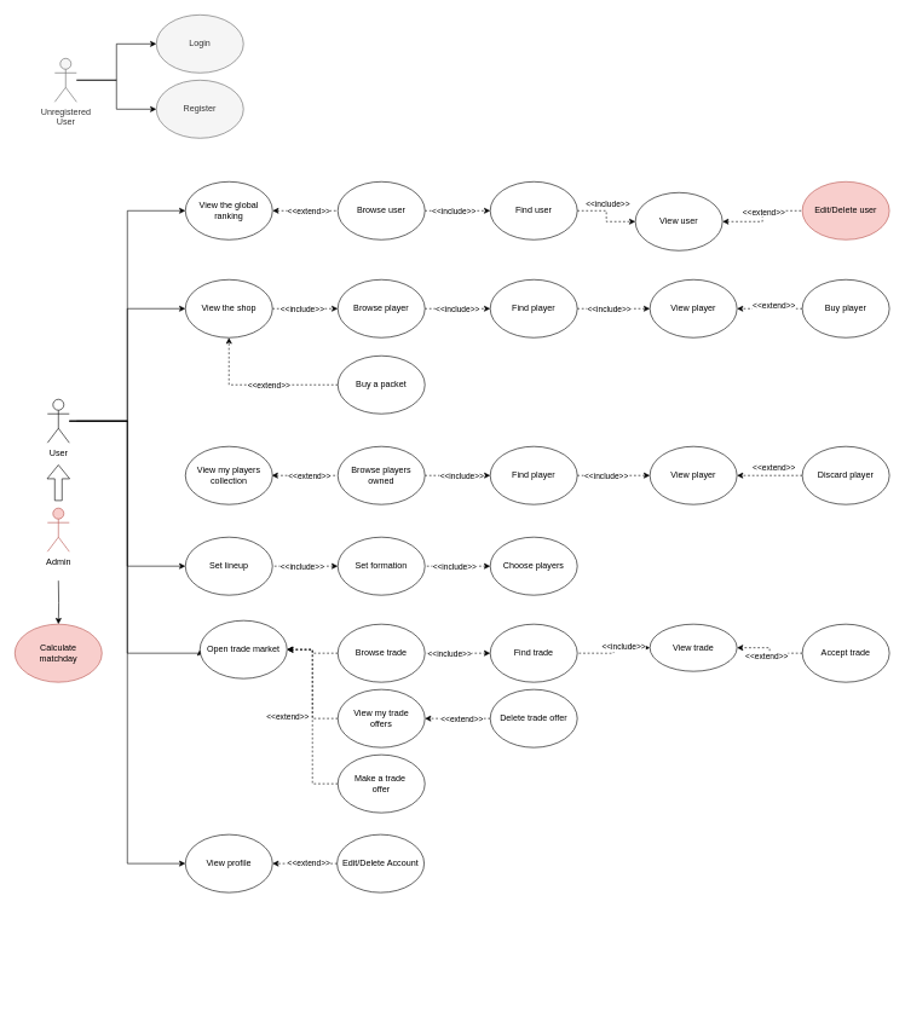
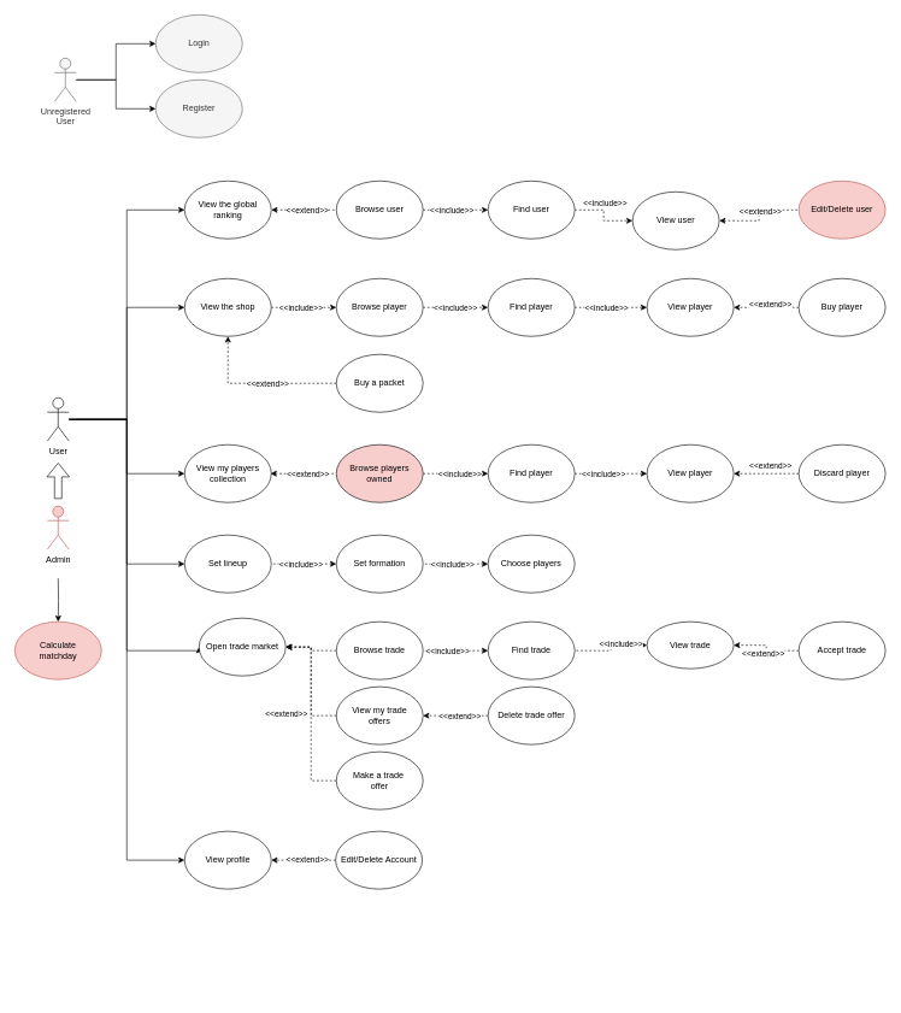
  <mxCell id="0" />
  <mxCell id="1" parent="0" />
  <mxCell id="2" style="edgeStyle=orthogonalEdgeStyle;rounded=0;orthogonalLoop=1;jettySize=auto;html=1;entryX=0;entryY=0.5;entryDx=0;entryDy=0;" parent="1" source="4" target="5" edge="1"><mxGeometry relative="1" as="geometry" /></mxCell>
  <mxCell id="3" style="edgeStyle=orthogonalEdgeStyle;rounded=0;orthogonalLoop=1;jettySize=auto;html=1;entryX=0;entryY=0.5;entryDx=0;entryDy=0;" parent="1" source="4" target="6" edge="1"><mxGeometry relative="1" as="geometry" /></mxCell>
  <mxCell id="4" value="Unregistered&lt;br&gt;User" style="shape=umlActor;verticalLabelPosition=bottom;verticalAlign=top;html=1;outlineConnect=0;fillColor=#f5f5f5;strokeColor=#666666;fontColor=#333333;" parent="1" vertex="1"><mxGeometry x="75" y="80" width="30" height="60" as="geometry" /></mxCell>
  <mxCell id="5" value="Login" style="ellipse;whiteSpace=wrap;html=1;fillColor=#f5f5f5;strokeColor=#666666;fontColor=#333333;" parent="1" vertex="1"><mxGeometry x="215" y="20" width="120" height="80" as="geometry" /></mxCell>
  <mxCell id="6" value="Register" style="ellipse;whiteSpace=wrap;html=1;fillColor=#f5f5f5;strokeColor=#666666;fontColor=#333333;" parent="1" vertex="1"><mxGeometry x="215" y="110" width="120" height="80" as="geometry" /></mxCell>
  <mxCell id="7" style="edgeStyle=orthogonalEdgeStyle;rounded=0;orthogonalLoop=1;jettySize=auto;html=1;entryX=0;entryY=0.5;entryDx=0;entryDy=0;" parent="1" source="13" target="16" edge="1"><mxGeometry relative="1" as="geometry" /></mxCell>
  <mxCell id="8" style="edgeStyle=orthogonalEdgeStyle;rounded=0;orthogonalLoop=1;jettySize=auto;html=1;entryX=0;entryY=0.5;entryDx=0;entryDy=0;startArrow=none;startFill=0;endArrow=classic;endFill=1;" parent="1" source="13" target="32" edge="1"><mxGeometry relative="1" as="geometry" /></mxCell>
+ <mxCell id="9" style="edgeStyle=orthogonalEdgeStyle;rounded=0;orthogonalLoop=1;jettySize=auto;html=1;entryX=0;entryY=0.5;entryDx=0;entryDy=0;startArrow=none;startFill=0;endArrow=classic;endFill=1;" parent="1" source="13" target="48" edge="1"><mxGeometry relative="1" as="geometry" /></mxCell>
  <mxCell id="10" style="edgeStyle=orthogonalEdgeStyle;rounded=0;orthogonalLoop=1;jettySize=auto;html=1;entryX=0;entryY=0.5;entryDx=0;entryDy=0;startArrow=none;startFill=0;endArrow=classic;endFill=1;" parent="1" source="13" target="56" edge="1"><mxGeometry relative="1" as="geometry" /></mxCell>
  <mxCell id="11" style="edgeStyle=orthogonalEdgeStyle;rounded=0;orthogonalLoop=1;jettySize=auto;html=1;entryX=0;entryY=0.5;entryDx=0;entryDy=0;startArrow=none;startFill=0;endArrow=classic;endFill=1;" parent="1" target="63" edge="1"><mxGeometry relative="1" as="geometry"><mxPoint x="105" y="580" as="sourcePoint" /><Array as="points"><mxPoint x="175" y="580" /><mxPoint x="175" y="900" /></Array></mxGeometry></mxCell>
  <mxCell id="12" style="edgeStyle=orthogonalEdgeStyle;rounded=0;orthogonalLoop=1;jettySize=auto;html=1;entryX=0;entryY=0.5;entryDx=0;entryDy=0;startArrow=none;startFill=0;endArrow=classic;endFill=1;" parent="1" source="13" target="77" edge="1"><mxGeometry relative="1" as="geometry" /></mxCell>
  <mxCell id="13" value="User" style="shape=umlActor;verticalLabelPosition=bottom;verticalAlign=top;html=1;outlineConnect=0;" parent="1" vertex="1"><mxGeometry x="65" y="550" width="30" height="60" as="geometry" /></mxCell>
  <mxCell id="14" style="edgeStyle=orthogonalEdgeStyle;rounded=0;orthogonalLoop=1;jettySize=auto;html=1;entryX=0;entryY=0.5;entryDx=0;entryDy=0;dashed=1;endArrow=none;endFill=0;startArrow=classic;startFill=1;" parent="1" source="16" target="19" edge="1"><mxGeometry relative="1" as="geometry" /></mxCell>
  <mxCell id="15" value="&amp;lt;&amp;lt;extend&amp;gt;&amp;gt;" style="edgeLabel;html=1;align=center;verticalAlign=middle;resizable=0;points=[];" parent="14" vertex="1" connectable="0"><mxGeometry x="-0.371" y="1" relative="1" as="geometry"><mxPoint x="21.72" y="1" as="offset" /></mxGeometry></mxCell>
  <mxCell id="16" value="View the global ranking" style="ellipse;whiteSpace=wrap;html=1;" parent="1" vertex="1"><mxGeometry x="255" y="250" width="120" height="80" as="geometry" /></mxCell>
  <mxCell id="17" style="edgeStyle=orthogonalEdgeStyle;rounded=0;orthogonalLoop=1;jettySize=auto;html=1;entryX=0;entryY=0.5;entryDx=0;entryDy=0;dashed=1;startArrow=none;startFill=0;endArrow=classic;endFill=1;" parent="1" source="19" target="25" edge="1"><mxGeometry relative="1" as="geometry" /></mxCell>
  <mxCell id="18" value="&amp;lt;&amp;lt;include&amp;gt;&amp;gt;" style="edgeLabel;html=1;align=center;verticalAlign=middle;resizable=0;points=[];" parent="17" vertex="1" connectable="0"><mxGeometry x="-0.194" y="-1" relative="1" as="geometry"><mxPoint x="3.45" y="-1" as="offset" /></mxGeometry></mxCell>
  <mxCell id="19" value="Browse user" style="ellipse;whiteSpace=wrap;html=1;" parent="1" vertex="1"><mxGeometry x="465" y="250" width="120" height="80" as="geometry" /></mxCell>
  <mxCell id="20" style="edgeStyle=orthogonalEdgeStyle;rounded=0;orthogonalLoop=1;jettySize=auto;html=1;entryX=0;entryY=0.5;entryDx=0;entryDy=0;dashed=1;startArrow=classic;startFill=1;endArrow=none;endFill=0;" parent="1" source="22" target="26" edge="1"><mxGeometry relative="1" as="geometry" /></mxCell>
  <mxCell id="21" value="&amp;lt;&amp;lt;extend&amp;gt;&amp;gt;" style="edgeLabel;html=1;align=center;verticalAlign=middle;resizable=0;points=[];" parent="20" vertex="1" connectable="0"><mxGeometry x="0.132" y="-1" relative="1" as="geometry"><mxPoint as="offset" /></mxGeometry></mxCell>
  <mxCell id="22" value="View user" style="ellipse;whiteSpace=wrap;html=1;" parent="1" vertex="1"><mxGeometry x="875" y="265" width="120" height="80" as="geometry" /></mxCell>
  <mxCell id="23" style="edgeStyle=orthogonalEdgeStyle;rounded=0;orthogonalLoop=1;jettySize=auto;html=1;exitX=1;exitY=0.5;exitDx=0;exitDy=0;entryX=0;entryY=0.5;entryDx=0;entryDy=0;dashed=1;startArrow=none;startFill=0;endArrow=classic;endFill=1;" parent="1" source="25" target="22" edge="1"><mxGeometry relative="1" as="geometry" /></mxCell>
  <mxCell id="24" value="&amp;lt;&amp;lt;include&amp;gt;&amp;gt;" style="edgeLabel;html=1;align=center;verticalAlign=middle;resizable=0;points=[];" parent="23" vertex="1" connectable="0"><mxGeometry x="-0.233" y="1" relative="1" as="geometry"><mxPoint x="5" y="-9" as="offset" /></mxGeometry></mxCell>
  <mxCell id="25" value="Find user" style="ellipse;whiteSpace=wrap;html=1;" parent="1" vertex="1"><mxGeometry x="675" y="250" width="120" height="80" as="geometry" /></mxCell>
  <mxCell id="26" value="Edit/Delete user" style="ellipse;whiteSpace=wrap;html=1;fillColor=#f8cecc;strokeColor=#b85450;" parent="1" vertex="1"><mxGeometry x="1105" y="250" width="120" height="80" as="geometry" /></mxCell>
  <mxCell id="27" style="edgeStyle=orthogonalEdgeStyle;rounded=0;orthogonalLoop=1;jettySize=auto;html=1;startArrow=none;startFill=0;endArrow=classicThin;endFill=0;shape=flexArrow;" parent="1" edge="1"><mxGeometry relative="1" as="geometry"><mxPoint x="80" y="690" as="sourcePoint" /><mxPoint x="80" y="640" as="targetPoint" /></mxGeometry></mxCell>
  <mxCell id="28" style="edgeStyle=orthogonalEdgeStyle;rounded=0;orthogonalLoop=1;jettySize=auto;html=1;entryX=0.5;entryY=0;entryDx=0;entryDy=0;startArrow=none;startFill=0;endArrow=classic;endFill=1;" parent="1" target="84" edge="1"><mxGeometry relative="1" as="geometry"><mxPoint x="80" y="800" as="sourcePoint" /></mxGeometry></mxCell>
  <mxCell id="29" value="Admin" style="shape=umlActor;verticalLabelPosition=bottom;verticalAlign=top;html=1;outlineConnect=0;fillColor=#f8cecc;strokeColor=#b85450;" parent="1" vertex="1"><mxGeometry x="65" y="700" width="30" height="60" as="geometry" /></mxCell>
  <mxCell id="30" style="edgeStyle=orthogonalEdgeStyle;rounded=0;orthogonalLoop=1;jettySize=auto;html=1;entryX=0;entryY=0.5;entryDx=0;entryDy=0;dashed=1;startArrow=none;startFill=0;endArrow=classic;endFill=1;" parent="1" source="32" target="38" edge="1"><mxGeometry relative="1" as="geometry" /></mxCell>
  <mxCell id="31" value="&amp;lt;&amp;lt;include&amp;gt;&amp;gt;" style="edgeLabel;html=1;align=center;verticalAlign=middle;resizable=0;points=[];" parent="30" vertex="1" connectable="0"><mxGeometry x="-0.23" y="1" relative="1" as="geometry"><mxPoint x="5.52" y="1" as="offset" /></mxGeometry></mxCell>
  <mxCell id="32" value="View the shop" style="ellipse;whiteSpace=wrap;html=1;" parent="1" vertex="1"><mxGeometry x="255" y="385" width="120" height="80" as="geometry" /></mxCell>
  <mxCell id="33" style="edgeStyle=orthogonalEdgeStyle;rounded=0;orthogonalLoop=1;jettySize=auto;html=1;entryX=0.5;entryY=1;entryDx=0;entryDy=0;startArrow=none;startFill=0;endArrow=classic;endFill=1;dashed=1;exitX=0;exitY=0.5;exitDx=0;exitDy=0;" parent="1" source="35" target="32" edge="1"><mxGeometry relative="1" as="geometry" /></mxCell>
  <mxCell id="34" value="&amp;lt;&amp;lt;extend&amp;gt;&amp;gt;" style="edgeLabel;html=1;align=center;verticalAlign=middle;resizable=0;points=[];" parent="33" vertex="1" connectable="0"><mxGeometry x="0.256" y="1" relative="1" as="geometry"><mxPoint x="39.71" y="-1.0" as="offset" /></mxGeometry></mxCell>
  <mxCell id="35" value="Buy a packet" style="ellipse;whiteSpace=wrap;html=1;" parent="1" vertex="1"><mxGeometry x="465" y="490" width="120" height="80" as="geometry" /></mxCell>
  <mxCell id="36" style="edgeStyle=orthogonalEdgeStyle;rounded=0;orthogonalLoop=1;jettySize=auto;html=1;entryX=0;entryY=0.5;entryDx=0;entryDy=0;dashed=1;startArrow=none;startFill=0;endArrow=classic;endFill=1;" parent="1" source="38" target="41" edge="1"><mxGeometry relative="1" as="geometry" /></mxCell>
  <mxCell id="37" value="&amp;lt;&amp;lt;include&amp;gt;&amp;gt;" style="edgeLabel;html=1;align=center;verticalAlign=middle;resizable=0;points=[];" parent="36" vertex="1" connectable="0"><mxGeometry x="0.257" y="1" relative="1" as="geometry"><mxPoint x="-12.86" y="1" as="offset" /></mxGeometry></mxCell>
  <mxCell id="38" value="Browse player" style="ellipse;whiteSpace=wrap;html=1;" parent="1" vertex="1"><mxGeometry x="465" y="385" width="120" height="80" as="geometry" /></mxCell>
  <mxCell id="39" style="edgeStyle=orthogonalEdgeStyle;rounded=0;orthogonalLoop=1;jettySize=auto;html=1;dashed=1;startArrow=none;startFill=0;endArrow=classic;endFill=1;" parent="1" source="41" target="42" edge="1"><mxGeometry relative="1" as="geometry" /></mxCell>
  <mxCell id="40" value="&amp;lt;&amp;lt;include&amp;gt;&amp;gt;" style="edgeLabel;html=1;align=center;verticalAlign=middle;resizable=0;points=[];" parent="39" vertex="1" connectable="0"><mxGeometry x="-0.386" y="1" relative="1" as="geometry"><mxPoint x="12.38" y="1" as="offset" /></mxGeometry></mxCell>
  <mxCell id="41" value="Find player" style="ellipse;whiteSpace=wrap;html=1;" parent="1" vertex="1"><mxGeometry x="675" y="385" width="120" height="80" as="geometry" /></mxCell>
  <mxCell id="42" value="View player" style="ellipse;whiteSpace=wrap;html=1;" parent="1" vertex="1"><mxGeometry x="895" y="385" width="120" height="80" as="geometry" /></mxCell>
  <mxCell id="43" style="edgeStyle=orthogonalEdgeStyle;rounded=0;orthogonalLoop=1;jettySize=auto;html=1;entryX=1;entryY=0.5;entryDx=0;entryDy=0;dashed=1;startArrow=none;startFill=0;endArrow=classic;endFill=1;" parent="1" source="45" target="42" edge="1"><mxGeometry relative="1" as="geometry" /></mxCell>
  <mxCell id="44" value="&amp;lt;&amp;lt;extend&amp;gt;&amp;gt;" style="edgeLabel;html=1;align=center;verticalAlign=middle;resizable=0;points=[];" parent="43" vertex="1" connectable="0"><mxGeometry x="0.261" relative="1" as="geometry"><mxPoint x="17.14" y="-5.0" as="offset" /></mxGeometry></mxCell>
  <mxCell id="45" value="Buy player" style="ellipse;whiteSpace=wrap;html=1;" parent="1" vertex="1"><mxGeometry x="1105" y="385" width="120" height="80" as="geometry" /></mxCell>
  <mxCell id="46" style="edgeStyle=orthogonalEdgeStyle;rounded=0;orthogonalLoop=1;jettySize=auto;html=1;entryX=0;entryY=0.5;entryDx=0;entryDy=0;startArrow=classic;startFill=1;endArrow=none;endFill=0;dashed=1;" parent="1" edge="1"><mxGeometry relative="1" as="geometry"><mxPoint x="374" y="655" as="sourcePoint" /><mxPoint x="464" y="655" as="targetPoint" /></mxGeometry></mxCell>
  <mxCell id="47" value="&amp;lt;&amp;lt;extend&amp;gt;&amp;gt;" style="edgeLabel;html=1;align=center;verticalAlign=middle;resizable=0;points=[];" parent="46" vertex="1" connectable="0"><mxGeometry x="-0.289" y="3" relative="1" as="geometry"><mxPoint x="19.24" y="3" as="offset" /></mxGeometry></mxCell>
  <mxCell id="48" value="View my players&lt;br&gt;collection" style="ellipse;whiteSpace=wrap;html=1;" parent="1" vertex="1"><mxGeometry x="255" y="615" width="120" height="80" as="geometry" /></mxCell>
  <mxCell id="49" value="" style="edgeStyle=orthogonalEdgeStyle;rounded=0;orthogonalLoop=1;jettySize=auto;html=1;dashed=1;startArrow=none;startFill=0;endArrow=classic;endFill=1;" parent="1" source="51" target="54" edge="1"><mxGeometry relative="1" as="geometry" /></mxCell>
  <mxCell id="50" value="&amp;lt;&amp;lt;include&amp;gt;&amp;gt;" style="edgeLabel;html=1;align=center;verticalAlign=middle;resizable=0;points=[];" parent="49" vertex="1" connectable="0"><mxGeometry x="-0.213" y="-1" relative="1" as="geometry"><mxPoint x="15" y="-1" as="offset" /></mxGeometry></mxCell>
- <mxCell id="51" value="Browse players&lt;br&gt;owned" style="ellipse;whiteSpace=wrap;html=1;" parent="1" vertex="1"><mxGeometry x="465" y="615" width="120" height="80" as="geometry" /></mxCell>
+ <mxCell id="51" value="Browse players&lt;br&gt;owned" style="ellipse;whiteSpace=wrap;html=1;fillColor=#f8cecc;" parent="1" vertex="1"><mxGeometry x="465" y="615" width="120" height="80" as="geometry" /></mxCell>
  <mxCell id="52" style="edgeStyle=orthogonalEdgeStyle;rounded=0;orthogonalLoop=1;jettySize=auto;html=1;dashed=1;startArrow=none;startFill=0;endArrow=classic;endFill=1;" parent="1" source="54" target="55" edge="1"><mxGeometry relative="1" as="geometry" /></mxCell>
  <mxCell id="53" value="&amp;lt;&amp;lt;include&amp;gt;&amp;gt;" style="edgeLabel;html=1;align=center;verticalAlign=middle;resizable=0;points=[];" parent="52" vertex="1" connectable="0"><mxGeometry x="-0.386" y="1" relative="1" as="geometry"><mxPoint x="8" y="1" as="offset" /></mxGeometry></mxCell>
  <mxCell id="54" value="Find player" style="ellipse;whiteSpace=wrap;html=1;" parent="1" vertex="1"><mxGeometry x="675" y="615" width="120" height="80" as="geometry" /></mxCell>
  <mxCell id="55" value="View player" style="ellipse;whiteSpace=wrap;html=1;" parent="1" vertex="1"><mxGeometry x="895" y="615" width="120" height="80" as="geometry" /></mxCell>
  <mxCell id="56" value="Set lineup" style="ellipse;whiteSpace=wrap;html=1;" parent="1" vertex="1"><mxGeometry x="255" y="740" width="120" height="80" as="geometry" /></mxCell>
  <mxCell id="57" style="edgeStyle=orthogonalEdgeStyle;rounded=0;orthogonalLoop=1;jettySize=auto;html=1;entryX=1;entryY=0.5;entryDx=0;entryDy=0;startArrow=classic;startFill=1;endArrow=none;endFill=0;dashed=1;" parent="1" source="59" target="56" edge="1"><mxGeometry relative="1" as="geometry" /></mxCell>
  <mxCell id="58" value="&amp;lt;&amp;lt;include&amp;gt;&amp;gt;" style="edgeLabel;html=1;align=center;verticalAlign=middle;resizable=0;points=[];" parent="57" vertex="1" connectable="0"><mxGeometry x="0.251" y="-1" relative="1" as="geometry"><mxPoint x="6.55" y="1" as="offset" /></mxGeometry></mxCell>
  <mxCell id="59" value="Set formation" style="ellipse;whiteSpace=wrap;html=1;" parent="1" vertex="1"><mxGeometry x="465" y="740" width="120" height="80" as="geometry" /></mxCell>
  <mxCell id="60" style="edgeStyle=orthogonalEdgeStyle;rounded=0;orthogonalLoop=1;jettySize=auto;html=1;entryX=1;entryY=0.5;entryDx=0;entryDy=0;dashed=1;startArrow=classic;startFill=1;endArrow=none;endFill=0;" parent="1" source="62" target="59" edge="1"><mxGeometry relative="1" as="geometry" /></mxCell>
  <mxCell id="61" value="&amp;lt;&amp;lt;include&amp;gt;&amp;gt;" style="edgeLabel;html=1;align=center;verticalAlign=middle;resizable=0;points=[];" parent="60" vertex="1" connectable="0"><mxGeometry x="0.302" y="-2" relative="1" as="geometry"><mxPoint x="9.0" y="2" as="offset" /></mxGeometry></mxCell>
  <mxCell id="62" value="Choose players" style="ellipse;whiteSpace=wrap;html=1;" parent="1" vertex="1"><mxGeometry x="675" y="740" width="120" height="80" as="geometry" /></mxCell>
  <mxCell id="63" value="Open trade market" style="ellipse;whiteSpace=wrap;html=1;" parent="1" vertex="1"><mxGeometry x="275" y="855" width="120" height="80" as="geometry" /></mxCell>
  <mxCell id="64" style="edgeStyle=orthogonalEdgeStyle;rounded=0;orthogonalLoop=1;jettySize=auto;html=1;entryX=1;entryY=0.5;entryDx=0;entryDy=0;startArrow=none;startFill=0;endArrow=classic;endFill=1;dashed=1;" parent="1" source="65" target="63" edge="1"><mxGeometry relative="1" as="geometry" /></mxCell>
  <mxCell id="65" value="Browse trade" style="ellipse;whiteSpace=wrap;html=1;" parent="1" vertex="1"><mxGeometry x="465" y="860" width="120" height="80" as="geometry" /></mxCell>
  <mxCell id="66" style="edgeStyle=orthogonalEdgeStyle;rounded=0;orthogonalLoop=1;jettySize=auto;html=1;exitX=0;exitY=0.5;exitDx=0;exitDy=0;dashed=1;startArrow=classic;startFill=1;endArrow=none;endFill=0;" parent="1" source="68" target="73" edge="1"><mxGeometry relative="1" as="geometry" /></mxCell>
  <mxCell id="67" value="&amp;lt;&amp;lt;include&amp;gt;&amp;gt;" style="edgeLabel;html=1;align=center;verticalAlign=middle;resizable=0;points=[];" parent="66" vertex="1" connectable="0"><mxGeometry x="-0.313" y="-1" relative="1" as="geometry"><mxPoint as="offset" /></mxGeometry></mxCell>
  <mxCell id="68" value="View trade" style="ellipse;whiteSpace=wrap;html=1;" parent="1" vertex="1"><mxGeometry x="895" y="860" width="120" height="65" as="geometry" /></mxCell>
  <mxCell id="69" style="edgeStyle=orthogonalEdgeStyle;rounded=0;orthogonalLoop=1;jettySize=auto;html=1;entryX=1;entryY=0.5;entryDx=0;entryDy=0;dashed=1;startArrow=none;startFill=0;endArrow=classic;endFill=1;" parent="1" source="70" target="68" edge="1"><mxGeometry relative="1" as="geometry" /></mxCell>
  <mxCell id="70" value="Accept trade" style="ellipse;whiteSpace=wrap;html=1;" parent="1" vertex="1"><mxGeometry x="1105" y="860" width="120" height="80" as="geometry" /></mxCell>
  <mxCell id="71" style="edgeStyle=orthogonalEdgeStyle;rounded=0;orthogonalLoop=1;jettySize=auto;html=1;exitX=0;exitY=0.5;exitDx=0;exitDy=0;entryX=1;entryY=0.5;entryDx=0;entryDy=0;startArrow=classic;startFill=1;endArrow=none;endFill=0;dashed=1;" parent="1" source="73" target="65" edge="1"><mxGeometry relative="1" as="geometry" /></mxCell>
  <mxCell id="72" value="&amp;lt;&amp;lt;include&amp;gt;&amp;gt;" style="edgeLabel;html=1;align=center;verticalAlign=middle;resizable=0;points=[];" parent="71" vertex="1" connectable="0"><mxGeometry x="0.276" relative="1" as="geometry"><mxPoint as="offset" /></mxGeometry></mxCell>
  <mxCell id="73" value="Find trade" style="ellipse;whiteSpace=wrap;html=1;" parent="1" vertex="1"><mxGeometry x="675" y="860" width="120" height="80" as="geometry" /></mxCell>
  <mxCell id="74" style="edgeStyle=orthogonalEdgeStyle;rounded=0;orthogonalLoop=1;jettySize=auto;html=1;dashed=1;startArrow=none;startFill=0;endArrow=classic;endFill=1;entryX=1;entryY=0.5;entryDx=0;entryDy=0;" parent="1" source="76" target="63" edge="1"><mxGeometry relative="1" as="geometry"><mxPoint x="385" y="900" as="targetPoint" /></mxGeometry></mxCell>
  <mxCell id="75" value="&amp;lt;&amp;lt;extend&amp;gt;&amp;gt;" style="edgeLabel;html=1;align=center;verticalAlign=middle;resizable=0;points=[];" parent="74" vertex="1" connectable="0"><mxGeometry x="0.012" y="-1" relative="1" as="geometry"><mxPoint x="-36" y="45.53" as="offset" /></mxGeometry></mxCell>
  <mxCell id="76" value="View my trade&lt;br&gt;offers" style="ellipse;whiteSpace=wrap;html=1;" parent="1" vertex="1"><mxGeometry x="465" y="950" width="120" height="80" as="geometry" /></mxCell>
  <mxCell id="77" value="View profile" style="ellipse;whiteSpace=wrap;html=1;" parent="1" vertex="1"><mxGeometry x="255" y="1150" width="120" height="80" as="geometry" /></mxCell>
  <mxCell id="78" style="edgeStyle=orthogonalEdgeStyle;rounded=0;orthogonalLoop=1;jettySize=auto;html=1;entryX=1;entryY=0.5;entryDx=0;entryDy=0;dashed=1;startArrow=none;startFill=0;endArrow=classic;endFill=1;" parent="1" source="80" target="77" edge="1"><mxGeometry relative="1" as="geometry"><Array as="points"><mxPoint x="414" y="1190" /><mxPoint x="414" y="1190" /></Array></mxGeometry></mxCell>
  <mxCell id="79" value="&amp;lt;&amp;lt;extend&amp;gt;&amp;gt;" style="edgeLabel;html=1;align=center;verticalAlign=middle;resizable=0;points=[];" parent="78" vertex="1" connectable="0"><mxGeometry x="0.217" relative="1" as="geometry"><mxPoint x="14.12" y="-0.05" as="offset" /></mxGeometry></mxCell>
  <mxCell id="80" value="Edit/Delete Account" style="ellipse;whiteSpace=wrap;html=1;" parent="1" vertex="1"><mxGeometry x="464" y="1150" width="120" height="80" as="geometry" /></mxCell>
  <mxCell id="81" style="edgeStyle=orthogonalEdgeStyle;rounded=0;orthogonalLoop=1;jettySize=auto;html=1;entryX=1;entryY=0.5;entryDx=0;entryDy=0;dashed=1;startArrow=none;startFill=0;endArrow=classic;endFill=1;" parent="1" source="83" target="76" edge="1"><mxGeometry relative="1" as="geometry" /></mxCell>
  <mxCell id="82" value="&amp;lt;&amp;lt;extend&amp;gt;&amp;gt;" style="edgeLabel;html=1;align=center;verticalAlign=middle;resizable=0;points=[];" parent="81" vertex="1" connectable="0"><mxGeometry x="-0.751" relative="1" as="geometry"><mxPoint x="-29" as="offset" /></mxGeometry></mxCell>
  <mxCell id="83" value="Delete trade offer" style="ellipse;whiteSpace=wrap;html=1;" parent="1" vertex="1"><mxGeometry x="675" y="950" width="120" height="80" as="geometry" /></mxCell>
  <mxCell id="84" value="Calculate&lt;br&gt;matchday" style="ellipse;whiteSpace=wrap;html=1;fillColor=#f8cecc;strokeColor=#b85450;" parent="1" vertex="1"><mxGeometry x="20" y="860" width="120" height="80" as="geometry" /></mxCell>
  <mxCell id="85" value="&amp;lt;&amp;lt;extend&amp;gt;&amp;gt;" style="edgeLabel;html=1;align=center;verticalAlign=middle;resizable=0;points=[];" parent="1" vertex="1" connectable="0"><mxGeometry x="444.999" y="1120" as="geometry"><mxPoint x="621" y="-477" as="offset" /></mxGeometry></mxCell>
  <mxCell id="86" style="edgeStyle=orthogonalEdgeStyle;rounded=0;orthogonalLoop=1;jettySize=auto;html=1;entryX=1;entryY=0.5;entryDx=0;entryDy=0;dashed=1;" parent="1" source="87" target="55" edge="1"><mxGeometry relative="1" as="geometry" /></mxCell>
  <mxCell id="87" value="Discard player" style="ellipse;whiteSpace=wrap;html=1;" parent="1" vertex="1"><mxGeometry x="1105" y="615" width="120" height="80" as="geometry" /></mxCell>
  <mxCell id="88" style="edgeStyle=orthogonalEdgeStyle;rounded=0;orthogonalLoop=1;jettySize=auto;html=1;entryX=1;entryY=0.5;entryDx=0;entryDy=0;dashed=1;" parent="1" source="89" target="63" edge="1"><mxGeometry relative="1" as="geometry" /></mxCell>
  <mxCell id="89" value="Make a trade&amp;nbsp;&lt;br&gt;offer" style="ellipse;whiteSpace=wrap;html=1;" parent="1" vertex="1"><mxGeometry x="465" y="1040" width="120" height="80" as="geometry" /></mxCell>
  <mxCell id="90" value="&amp;lt;&amp;lt;extend&amp;gt;&amp;gt;" style="edgeLabel;html=1;align=center;verticalAlign=middle;resizable=0;points=[];" parent="1" vertex="1" connectable="0"><mxGeometry x="434.999" y="1380" as="geometry"><mxPoint x="621" y="-477" as="offset" /></mxGeometry></mxCell>
